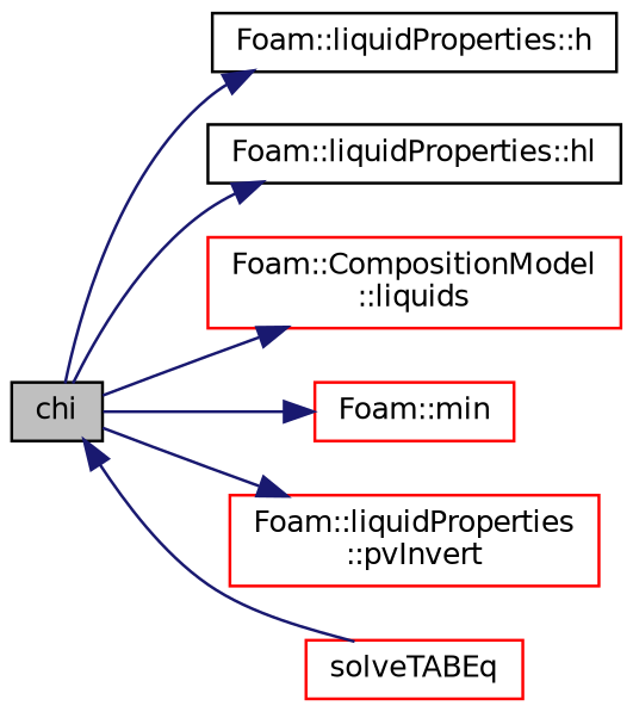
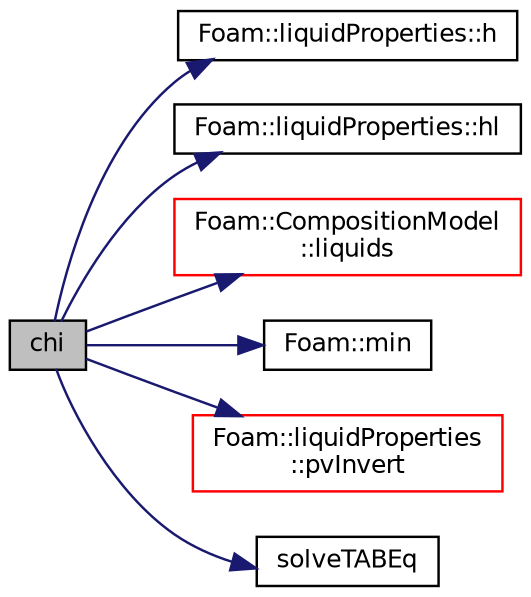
  digraph {
    rankdir=LR
    node [color=black fontname=Helvetica fontsize=10 shape=record]
    edge [color=midnightblue fontname=Helvetica fontsize=10 labelfontname=Helvetica labelfontsize=10 style=solid]
    n1 [fillcolor=grey75 fontcolor=black height=0.2 label=chi style=filled width=0.4]
    n2 [height=0.2 label="Foam::liquidProperties::h" width=0.4]
    n3 [height=0.2 label="Foam::liquidProperties::hl" width=0.4]
    n4 [color=red height=0.2 label="Foam::CompositionModel\l::liquids" width=0.4]
-   n5 [color=red height=0.2 label="Foam::min" width=0.4]
+   n5 [height=0.2 label="Foam::min" width=0.4]
    n6 [color=red height=0.2 label="Foam::liquidProperties\l::pvInvert" width=0.4]
-   n7 [color=red height=0.2 label=solveTABEq width=0.4]
+   n7 [height=0.2 label=solveTABEq width=0.4]
    n1 -> n2
    n1 -> n3
    n1 -> n4
    n1 -> n5
    n1 -> n6
-   n7 -> n1
+   n1 -> n7
  }
